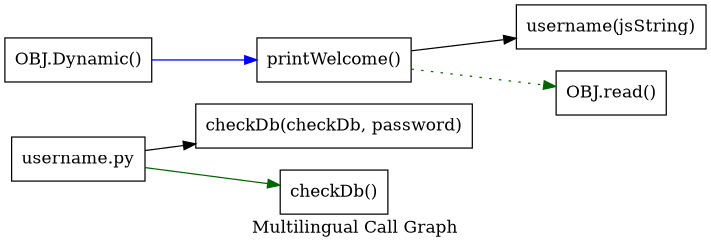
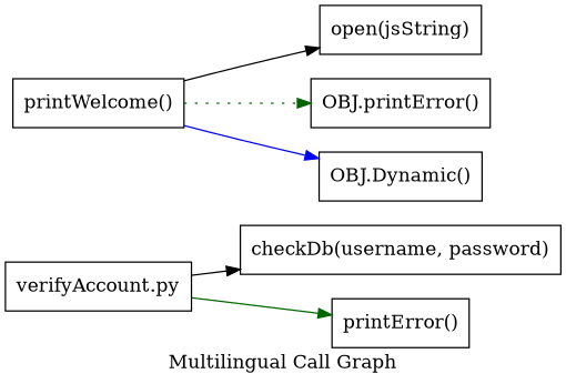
  digraph {
    label="Multilingual Call Graph"
    rankdir=LR
    node [shape=rectangle]
    edge [color=black style=solid]
-   n1 [label="username.py"]
-   n2 [label="checkDb(checkDb, password)"]
-   n3 [label="checkDb()"]
+   n1 [label="verifyAccount.py"]
+   n2 [label="checkDb(username, password)"]
+   n3 [label="printError()"]
    n4 [label="printWelcome()"]
-   n5 [label="username(jsString)"]
-   n6 [label="OBJ.read()"]
+   n5 [label="open(jsString)"]
+   n6 [label="OBJ.printError()"]
    n7 [label="OBJ.Dynamic()"]
    n1 -> n2
    n1 -> n3 [color=darkgreen]
    n4 -> n5
    n4 -> n6 [color=darkgreen style=dotted]
-   n7 -> n4 [color=blue]
+   n4 -> n7 [color=blue]
  }
